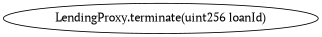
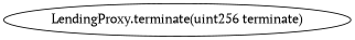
  digraph {
    fontname="PT Serif"
-   "LendingProxy.terminate(uint256 loanId)" [height=0.5 width=4.672 shape=ellipse fontname="PT Serif"]
+   "LendingProxy.terminate(uint256 loanId)" [height=0.5 width=4.672 shape=ellipse fontname="PT Serif" label="LendingProxy.terminate(uint256 terminate)"]
  }
